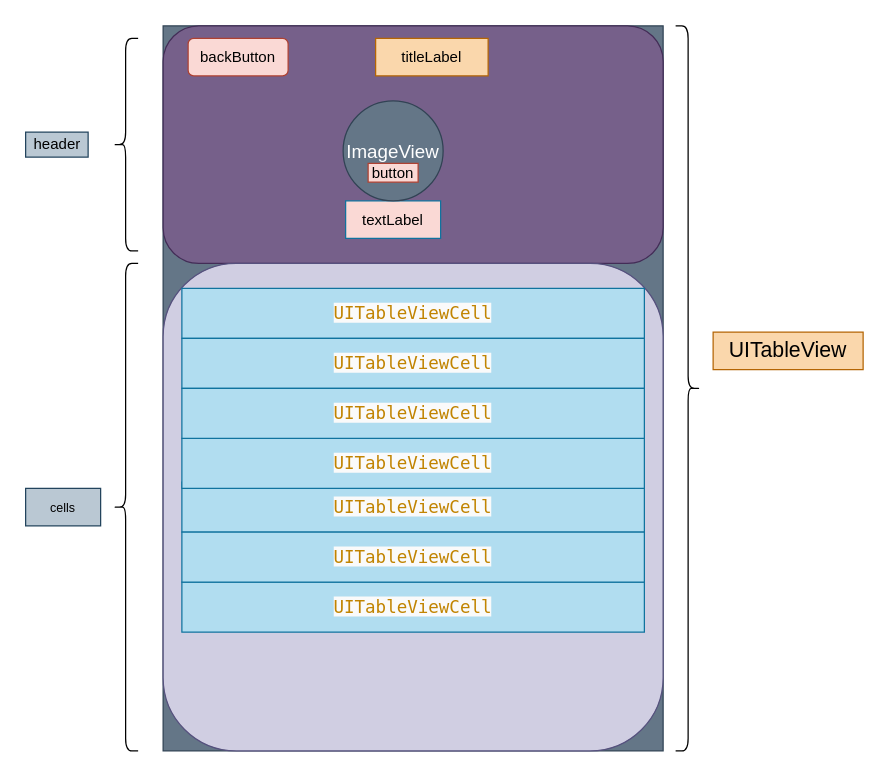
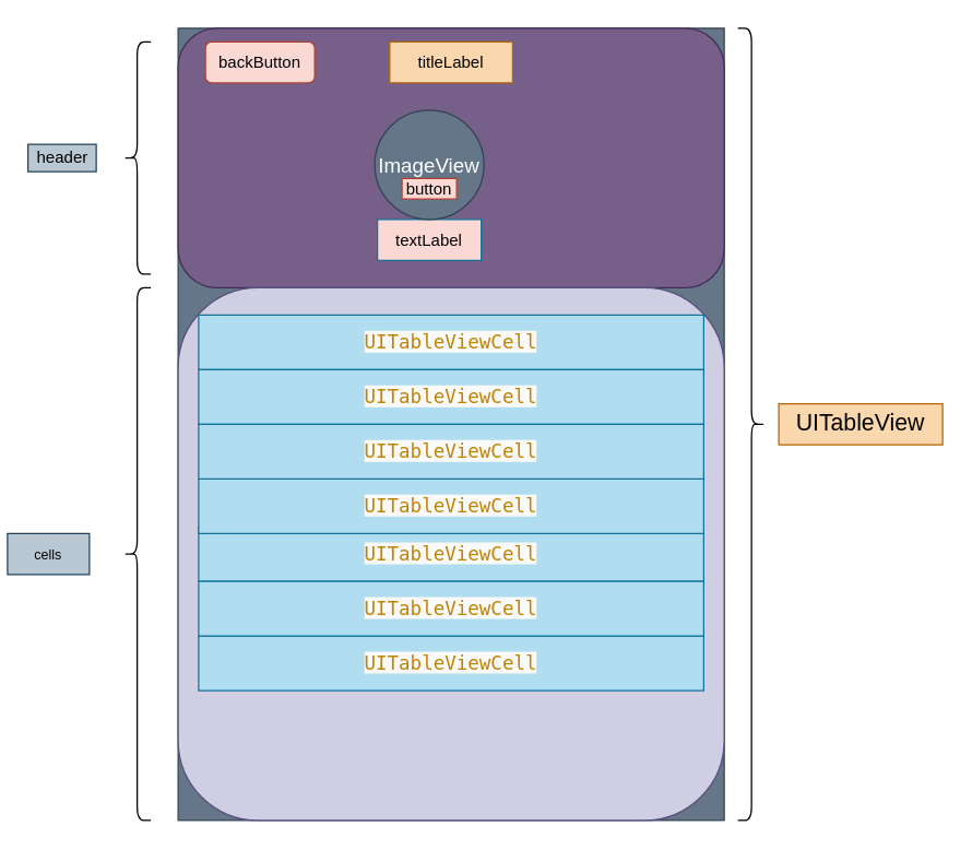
  <mxCell id="0" />
  <mxCell id="1" parent="0" />
  <mxCell id="2" value="" style="rounded=0;whiteSpace=wrap;html=1;fillColor=#647687;strokeColor=#314354;fontColor=#ffffff;" vertex="1" parent="1"><mxGeometry x="130" y="20" width="400" height="580" as="geometry" /></mxCell>
  <mxCell id="3" value="" style="rounded=1;whiteSpace=wrap;html=1;fillColor=#76608a;strokeColor=#432D57;fontColor=#ffffff;" vertex="1" parent="1"><mxGeometry x="130" y="20" width="400" height="190" as="geometry" /></mxCell>
  <mxCell id="4" value="" style="shape=curlyBracket;whiteSpace=wrap;html=1;rounded=1;" vertex="1" parent="1"><mxGeometry x="90" y="30" width="20" height="170" as="geometry" /></mxCell>
  <mxCell id="5" value="header" style="text;html=1;align=center;verticalAlign=middle;resizable=0;points=[];autosize=1;strokeColor=#23445d;fillColor=#bac8d3;" vertex="1" parent="1"><mxGeometry x="20" y="105" width="50" height="20" as="geometry" /></mxCell>
- <mxCell id="6" value="titleLabel" style="rounded=0;whiteSpace=wrap;html=1;fillColor=#fad7ac;strokeColor=#b46504;" vertex="1" parent="1"><mxGeometry x="300" y="30" width="90" height="30" as="geometry" /></mxCell>
+ <mxCell id="6" value="titleLabel" style="rounded=0;whiteSpace=wrap;html=1;fillColor=#fad7ac;strokeColor=#b46504;" vertex="1" parent="1"><mxGeometry x="285" y="30" width="90" height="30" as="geometry" /></mxCell>
  <mxCell id="7" value="backButton" style="whiteSpace=wrap;html=1;fillColor=#fad9d5;strokeColor=#ae4132;rounded=1;" vertex="1" parent="1"><mxGeometry x="150" y="30" width="80" height="30" as="geometry" /></mxCell>
  <mxCell id="8" value="ImageView" style="text;html=1;strokeColor=none;fillColor=none;align=center;verticalAlign=middle;whiteSpace=wrap;rounded=0;" vertex="1" parent="1"><mxGeometry x="285" y="95" width="60" height="30" as="geometry" /></mxCell>
  <mxCell id="9" value="" style="rounded=1;whiteSpace=wrap;html=1;fontSize=10;fillColor=#d0cee2;strokeColor=#56517e;" vertex="1" parent="1"><mxGeometry x="130" y="210" width="400" height="390" as="geometry" /></mxCell>
  <mxCell id="10" value="&lt;span style=&quot;color: rgb(193, 132, 1); font-family: &amp;quot;Source Code Pro&amp;quot;, &amp;quot;DejaVu Sans Mono&amp;quot;, &amp;quot;Ubuntu Mono&amp;quot;, &amp;quot;Anonymous Pro&amp;quot;, &amp;quot;Droid Sans Mono&amp;quot;, Menlo, Monaco, Consolas, Inconsolata, Courier, monospace, &amp;quot;PingFang SC&amp;quot;, &amp;quot;Microsoft YaHei&amp;quot;, sans-serif; font-size: 14px; text-align: left; background-color: rgb(250, 250, 250);&quot;&gt;UITableViewCell&lt;/span&gt;" style="rounded=0;whiteSpace=wrap;html=1;fontSize=10;fillColor=#b1ddf0;strokeColor=#10739e;" vertex="1" parent="1"><mxGeometry x="145" y="230" width="370" height="40" as="geometry" /></mxCell>
  <mxCell id="11" value="&lt;span style=&quot;color: rgb(193, 132, 1); font-family: &amp;quot;Source Code Pro&amp;quot;, &amp;quot;DejaVu Sans Mono&amp;quot;, &amp;quot;Ubuntu Mono&amp;quot;, &amp;quot;Anonymous Pro&amp;quot;, &amp;quot;Droid Sans Mono&amp;quot;, Menlo, Monaco, Consolas, Inconsolata, Courier, monospace, &amp;quot;PingFang SC&amp;quot;, &amp;quot;Microsoft YaHei&amp;quot;, sans-serif; font-size: 14px; text-align: left; background-color: rgb(250, 250, 250);&quot;&gt;UITableViewCell&lt;/span&gt;" style="rounded=0;whiteSpace=wrap;html=1;fontSize=10;fillColor=#b1ddf0;strokeColor=#10739e;" vertex="1" parent="1"><mxGeometry x="145" y="270" width="370" height="40" as="geometry" /></mxCell>
  <mxCell id="12" value="&lt;span style=&quot;color: rgb(193, 132, 1); font-family: &amp;quot;Source Code Pro&amp;quot;, &amp;quot;DejaVu Sans Mono&amp;quot;, &amp;quot;Ubuntu Mono&amp;quot;, &amp;quot;Anonymous Pro&amp;quot;, &amp;quot;Droid Sans Mono&amp;quot;, Menlo, Monaco, Consolas, Inconsolata, Courier, monospace, &amp;quot;PingFang SC&amp;quot;, &amp;quot;Microsoft YaHei&amp;quot;, sans-serif; font-size: 14px; text-align: left; background-color: rgb(250, 250, 250);&quot;&gt;UITableViewCell&lt;/span&gt;" style="rounded=0;whiteSpace=wrap;html=1;fontSize=10;fillColor=#b1ddf0;strokeColor=#10739e;" vertex="1" parent="1"><mxGeometry x="145" y="385" width="370" height="40" as="geometry" /></mxCell>
  <mxCell id="13" value="&lt;span style=&quot;color: rgb(193, 132, 1); font-family: &amp;quot;Source Code Pro&amp;quot;, &amp;quot;DejaVu Sans Mono&amp;quot;, &amp;quot;Ubuntu Mono&amp;quot;, &amp;quot;Anonymous Pro&amp;quot;, &amp;quot;Droid Sans Mono&amp;quot;, Menlo, Monaco, Consolas, Inconsolata, Courier, monospace, &amp;quot;PingFang SC&amp;quot;, &amp;quot;Microsoft YaHei&amp;quot;, sans-serif; font-size: 14px; text-align: left; background-color: rgb(250, 250, 250);&quot;&gt;UITableViewCell&lt;/span&gt;" style="rounded=0;whiteSpace=wrap;html=1;fontSize=10;fillColor=#b1ddf0;strokeColor=#10739e;" vertex="1" parent="1"><mxGeometry x="145" y="350" width="370" height="40" as="geometry" /></mxCell>
  <mxCell id="14" value="&lt;span style=&quot;color: rgb(193, 132, 1); font-family: &amp;quot;Source Code Pro&amp;quot;, &amp;quot;DejaVu Sans Mono&amp;quot;, &amp;quot;Ubuntu Mono&amp;quot;, &amp;quot;Anonymous Pro&amp;quot;, &amp;quot;Droid Sans Mono&amp;quot;, Menlo, Monaco, Consolas, Inconsolata, Courier, monospace, &amp;quot;PingFang SC&amp;quot;, &amp;quot;Microsoft YaHei&amp;quot;, sans-serif; font-size: 14px; text-align: left; background-color: rgb(250, 250, 250);&quot;&gt;UITableViewCell&lt;/span&gt;" style="rounded=0;whiteSpace=wrap;html=1;fontSize=10;fillColor=#b1ddf0;strokeColor=#10739e;" vertex="1" parent="1"><mxGeometry x="145" y="465" width="370" height="40" as="geometry" /></mxCell>
  <mxCell id="15" value="&lt;span style=&quot;color: rgb(193, 132, 1); font-family: &amp;quot;Source Code Pro&amp;quot;, &amp;quot;DejaVu Sans Mono&amp;quot;, &amp;quot;Ubuntu Mono&amp;quot;, &amp;quot;Anonymous Pro&amp;quot;, &amp;quot;Droid Sans Mono&amp;quot;, Menlo, Monaco, Consolas, Inconsolata, Courier, monospace, &amp;quot;PingFang SC&amp;quot;, &amp;quot;Microsoft YaHei&amp;quot;, sans-serif; font-size: 14px; text-align: left; background-color: rgb(250, 250, 250);&quot;&gt;UITableViewCell&lt;/span&gt;" style="rounded=0;whiteSpace=wrap;html=1;fontSize=10;fillColor=#b1ddf0;strokeColor=#10739e;" vertex="1" parent="1"><mxGeometry x="145" y="310" width="370" height="40" as="geometry" /></mxCell>
  <mxCell id="16" value="&lt;span style=&quot;color: rgb(193, 132, 1); font-family: &amp;quot;Source Code Pro&amp;quot;, &amp;quot;DejaVu Sans Mono&amp;quot;, &amp;quot;Ubuntu Mono&amp;quot;, &amp;quot;Anonymous Pro&amp;quot;, &amp;quot;Droid Sans Mono&amp;quot;, Menlo, Monaco, Consolas, Inconsolata, Courier, monospace, &amp;quot;PingFang SC&amp;quot;, &amp;quot;Microsoft YaHei&amp;quot;, sans-serif; font-size: 14px; text-align: left; background-color: rgb(250, 250, 250);&quot;&gt;UITableViewCell&lt;/span&gt;" style="rounded=0;whiteSpace=wrap;html=1;fontSize=10;fillColor=#b1ddf0;strokeColor=#10739e;" vertex="1" parent="1"><mxGeometry x="145" y="425" width="370" height="40" as="geometry" /></mxCell>
  <mxCell id="17" value="" style="shape=curlyBracket;whiteSpace=wrap;html=1;rounded=1;fontSize=10;" vertex="1" parent="1"><mxGeometry x="90" y="210" width="20" height="390" as="geometry" /></mxCell>
- <mxCell id="18" value="cells" style="text;html=1;strokeColor=#23445d;fillColor=#bac8d3;align=center;verticalAlign=middle;whiteSpace=wrap;rounded=0;fontSize=10;" vertex="1" parent="1"><mxGeometry x="20" y="390" width="60" height="30" as="geometry" /></mxCell>
+ <mxCell id="18" value="cells" style="text;html=1;strokeColor=#23445d;fillColor=#bac8d3;align=center;verticalAlign=middle;whiteSpace=wrap;rounded=0;fontSize=10;" vertex="1" parent="1"><mxGeometry x="5" y="390" width="60" height="30" as="geometry" /></mxCell>
  <mxCell id="19" value="" style="shape=curlyBracket;whiteSpace=wrap;html=1;rounded=1;flipH=1;fontSize=10;" vertex="1" parent="1"><mxGeometry x="540" y="20" width="20" height="580" as="geometry" /></mxCell>
- <mxCell id="20" value="&lt;font style=&quot;font-size: 17px;&quot;&gt;UITableView&lt;/font&gt;" style="text;html=1;strokeColor=#b46504;fillColor=#fad7ac;align=center;verticalAlign=middle;whiteSpace=wrap;rounded=0;fontSize=10;" vertex="1" parent="1"><mxGeometry x="570" y="265" width="120" height="30" as="geometry" /></mxCell>
+ <mxCell id="20" value="&lt;font style=&quot;font-size: 17px;&quot;&gt;UITableView&lt;/font&gt;" style="text;html=1;strokeColor=#b46504;fillColor=#fad7ac;align=center;verticalAlign=middle;whiteSpace=wrap;rounded=0;fontSize=10;" vertex="1" parent="1"><mxGeometry x="570" y="295" width="120" height="30" as="geometry" /></mxCell>
  <mxCell id="21" value="&lt;font style=&quot;font-size: 12px;&quot;&gt;textLabel&lt;/font&gt;" style="rounded=0;whiteSpace=wrap;html=1;fontSize=17;fillColor=#fad9d5;strokeColor=#10739e;" vertex="1" parent="1"><mxGeometry x="276" y="160" width="76" height="30" as="geometry" /></mxCell>
  <mxCell id="22" value="ImageView" style="ellipse;whiteSpace=wrap;html=1;aspect=fixed;rounded=0;fontSize=15;fillColor=#647687;fontColor=#ffffff;strokeColor=#314354;" vertex="1" parent="1"><mxGeometry x="274" y="80" width="80" height="80" as="geometry" /></mxCell>
  <mxCell id="23" value="button" style="rounded=0;whiteSpace=wrap;html=1;fillColor=#fad9d5;strokeColor=#ae4132;" vertex="1" parent="1"><mxGeometry x="294" y="130" width="40" height="15" as="geometry" /></mxCell>
